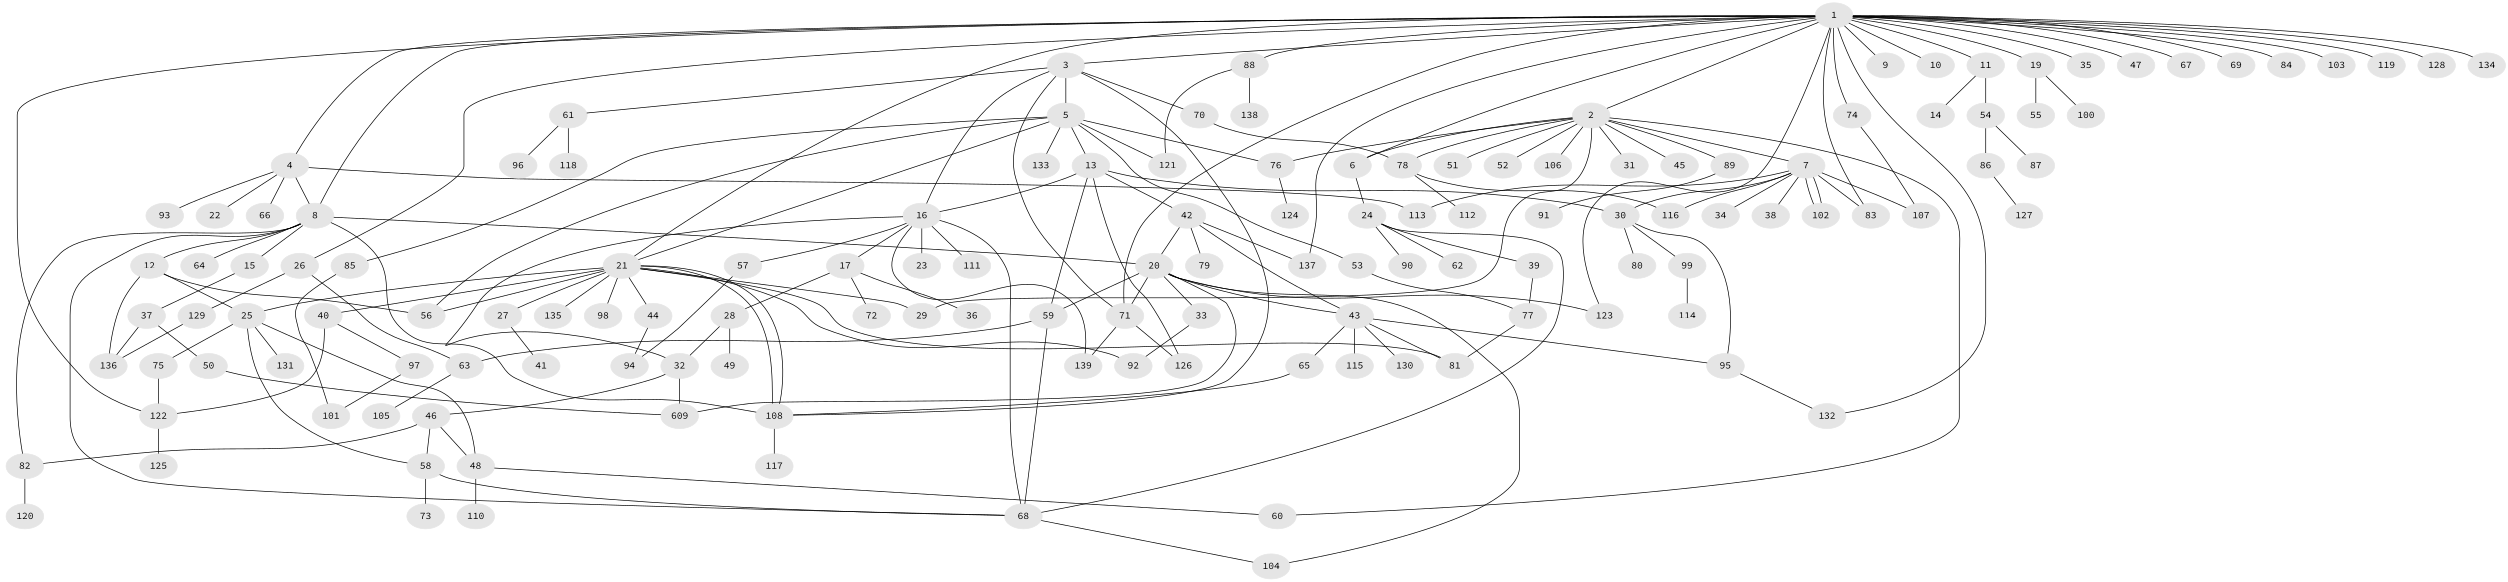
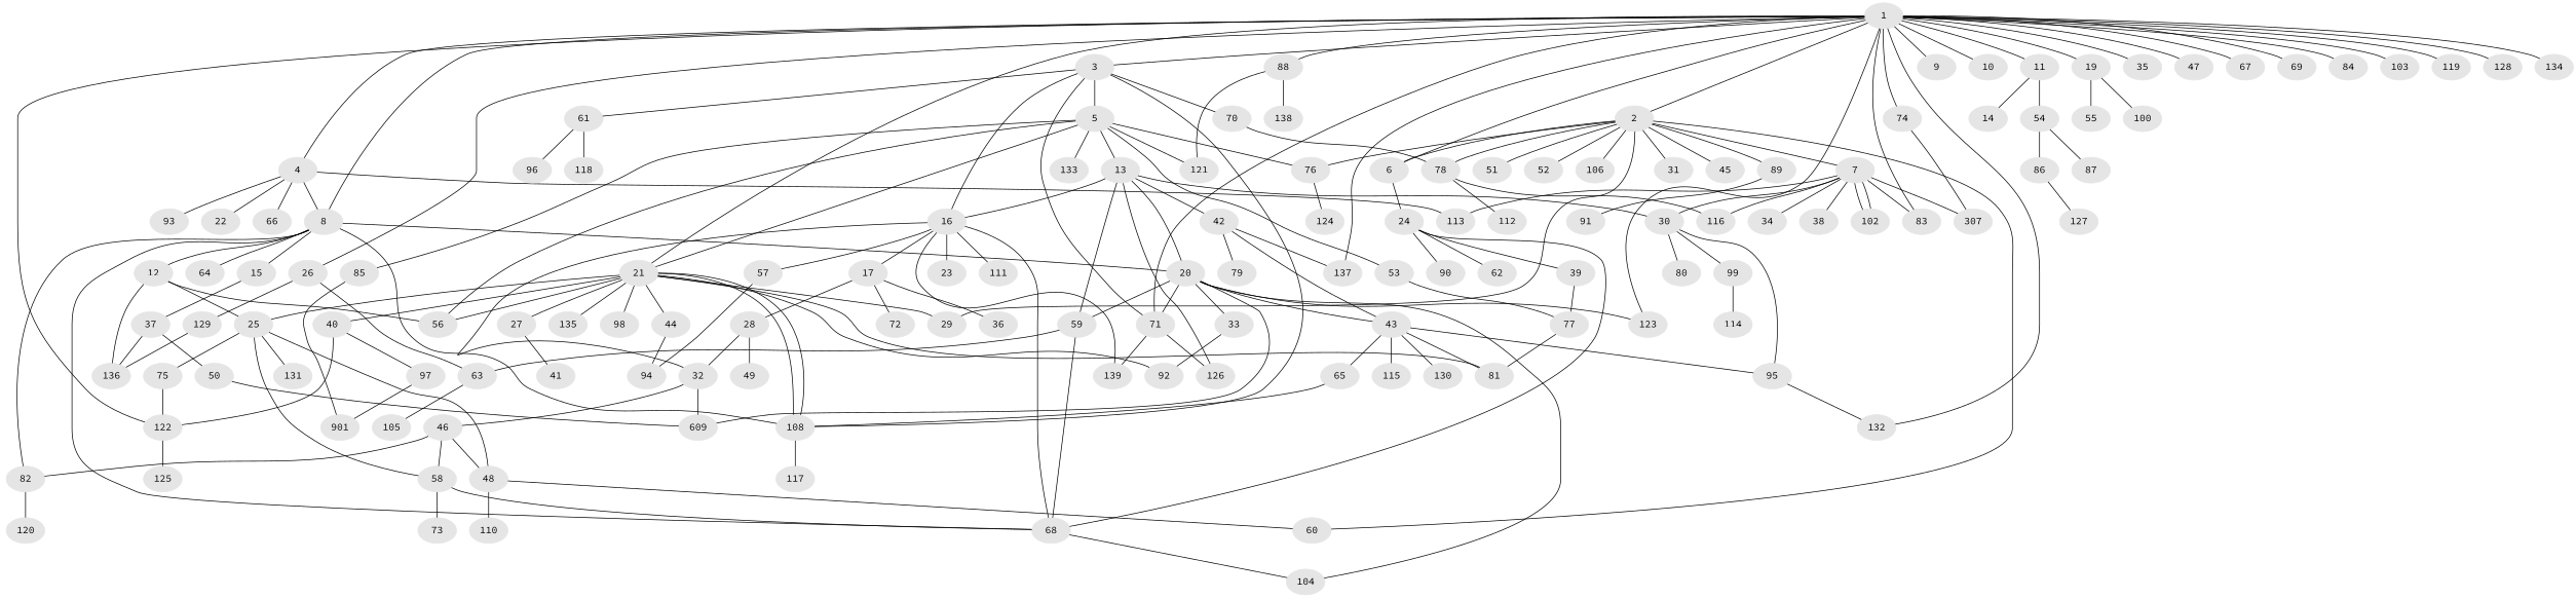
  graph {
    fontname="Source Code Pro"
    node [color=gray90 fontname="Source Code Pro" style=filled]
    edge [fontname="Source Code Pro"]
    1
    2
    3
    4
    6
    8
    9
    10
    11
    19
    21
    26
    35
    47
    67
    69
    71
    74
    83
    84
    88
    103
    119
    122
    123
    128
    132
    134
    137
    7
    29
    31
    45
    51
    52
    60
    76
    78
    89
    106
    5
    16
    61
    70
    108
    22
    66
    93
    113
    24
    12
    15
    20
    64
    68
    82
    14
    54
    55
    100
    56
    25
    27
    40
    44
    81
    92
    98
    135
    63
    129
    126
    139
-   107
+   107 [label=307]
    121
    138
    125
    30
    34
    38
    102
    116
    124
    112
    91
    13
    53
    85
    133
    17
    23
    32
    57
    111
    96
    118
    117
    42
    59
    77
-   101
+   101 [label=901]
    39
    62
    90
    80
    95
    99
    136
    37
    33
    43
    104
    n113 [label=609]
    120
    86
    87
    48
    58
    75
    131
    79
    50
    28
    36
    72
    46
    94
    49
    65
    115
    130
    41
    97
    110
    73
    105
    114
    127
    1 -- 2
    1 -- 3
    1 -- 4
    1 -- 6
    1 -- 8
    1 -- 9
    1 -- 10
    1 -- 11
    1 -- 19
    1 -- 21
    1 -- 26
    1 -- 35
    1 -- 47
    1 -- 67
    1 -- 69
    1 -- 71
    1 -- 74
    1 -- 83
    1 -- 84
    1 -- 88
    1 -- 103
    1 -- 119
    1 -- 122
    1 -- 123
    1 -- 128
    1 -- 132
    1 -- 134
    1 -- 137
    2 -- 6
    2 -- 7
    2 -- 29
    2 -- 31
    2 -- 45
    2 -- 51
    2 -- 52
    2 -- 60
    2 -- 76
    2 -- 78
    2 -- 89
    2 -- 106
    3 -- 71
    3 -- 5
    3 -- 16
    3 -- 61
    3 -- 70
    3 -- 108
    4 -- 8
    4 -- 22
    4 -- 66
    4 -- 93
    4 -- 113
    6 -- 24
    8 -- 108
    8 -- 12
    8 -- 15
    8 -- 20
    8 -- 64
    8 -- 68
    8 -- 82
    11 -- 14
    11 -- 54
    19 -- 55
    19 -- 100
    21 -- 29
    21 -- 108
    21 -- 108
    21 -- 56
    21 -- 25
    21 -- 27
    21 -- 40
    21 -- 44
    21 -- 81
    21 -- 92
    21 -- 98
    21 -- 135
    26 -- 63
    26 -- 129
    71 -- 126
    71 -- 139
    74 -- 107
    88 -- 121
    88 -- 138
    122 -- 125
    7 -- 83
    7 -- 113
    7 -- 107
    7 -- 30
    7 -- 34
    7 -- 38
    7 -- 102
    7 -- 102
    7 -- 116
    76 -- 124
    78 -- 116
    78 -- 112
    89 -- 91
    5 -- 21
    5 -- 76
    5 -- 56
    5 -- 121
    5 -- 13
    5 -- 53
    5 -- 85
    5 -- 133
    16 -- 68
    16 -- 139
    16 -- 17
    16 -- 23
    16 -- 32
    16 -- 57
    16 -- 111
    61 -- 96
    61 -- 118
    70 -- 78
    108 -- 117
    24 -- 68
    24 -- 39
    24 -- 62
    24 -- 90
    12 -- 56
    12 -- 25
    12 -- 136
    15 -- 37
    20 -- 71
    20 -- 123
    20 -- 59
    20 -- 33
    20 -- 43
    20 -- 104
    20 -- n113
    68 -- 104
    82 -- 120
    54 -- 86
    54 -- 87
    25 -- 48
    25 -- 58
    25 -- 75
    25 -- 131
    27 -- 41
    40 -- 122
    40 -- 97
    44 -- 94
    63 -- 105
    129 -- 136
    30 -- 80
    30 -- 95
    30 -- 99
    13 -- 16
-   42 -- 20
+   13 -- 20
    13 -- 126
    13 -- 30
    13 -- 42
    13 -- 59
    53 -- 77
    85 -- 101
    17 -- 28
    17 -- 36
    17 -- 72
    32 -- n113
    32 -- 46
    57 -- 94
    42 -- 137
    42 -- 43
    42 -- 79
    59 -- 68
    59 -- 63
    77 -- 81
    39 -- 77
    95 -- 132
    99 -- 114
    37 -- 136
    37 -- 50
    33 -- 92
    43 -- 81
    43 -- 95
    43 -- 65
    43 -- 115
    43 -- 130
    86 -- 127
    48 -- 60
    48 -- 110
    58 -- 68
    58 -- 73
    75 -- 122
    50 -- n113
    28 -- 32
    28 -- 49
    46 -- 82
    46 -- 48
    46 -- 58
    65 -- 108
    97 -- 101
  }
